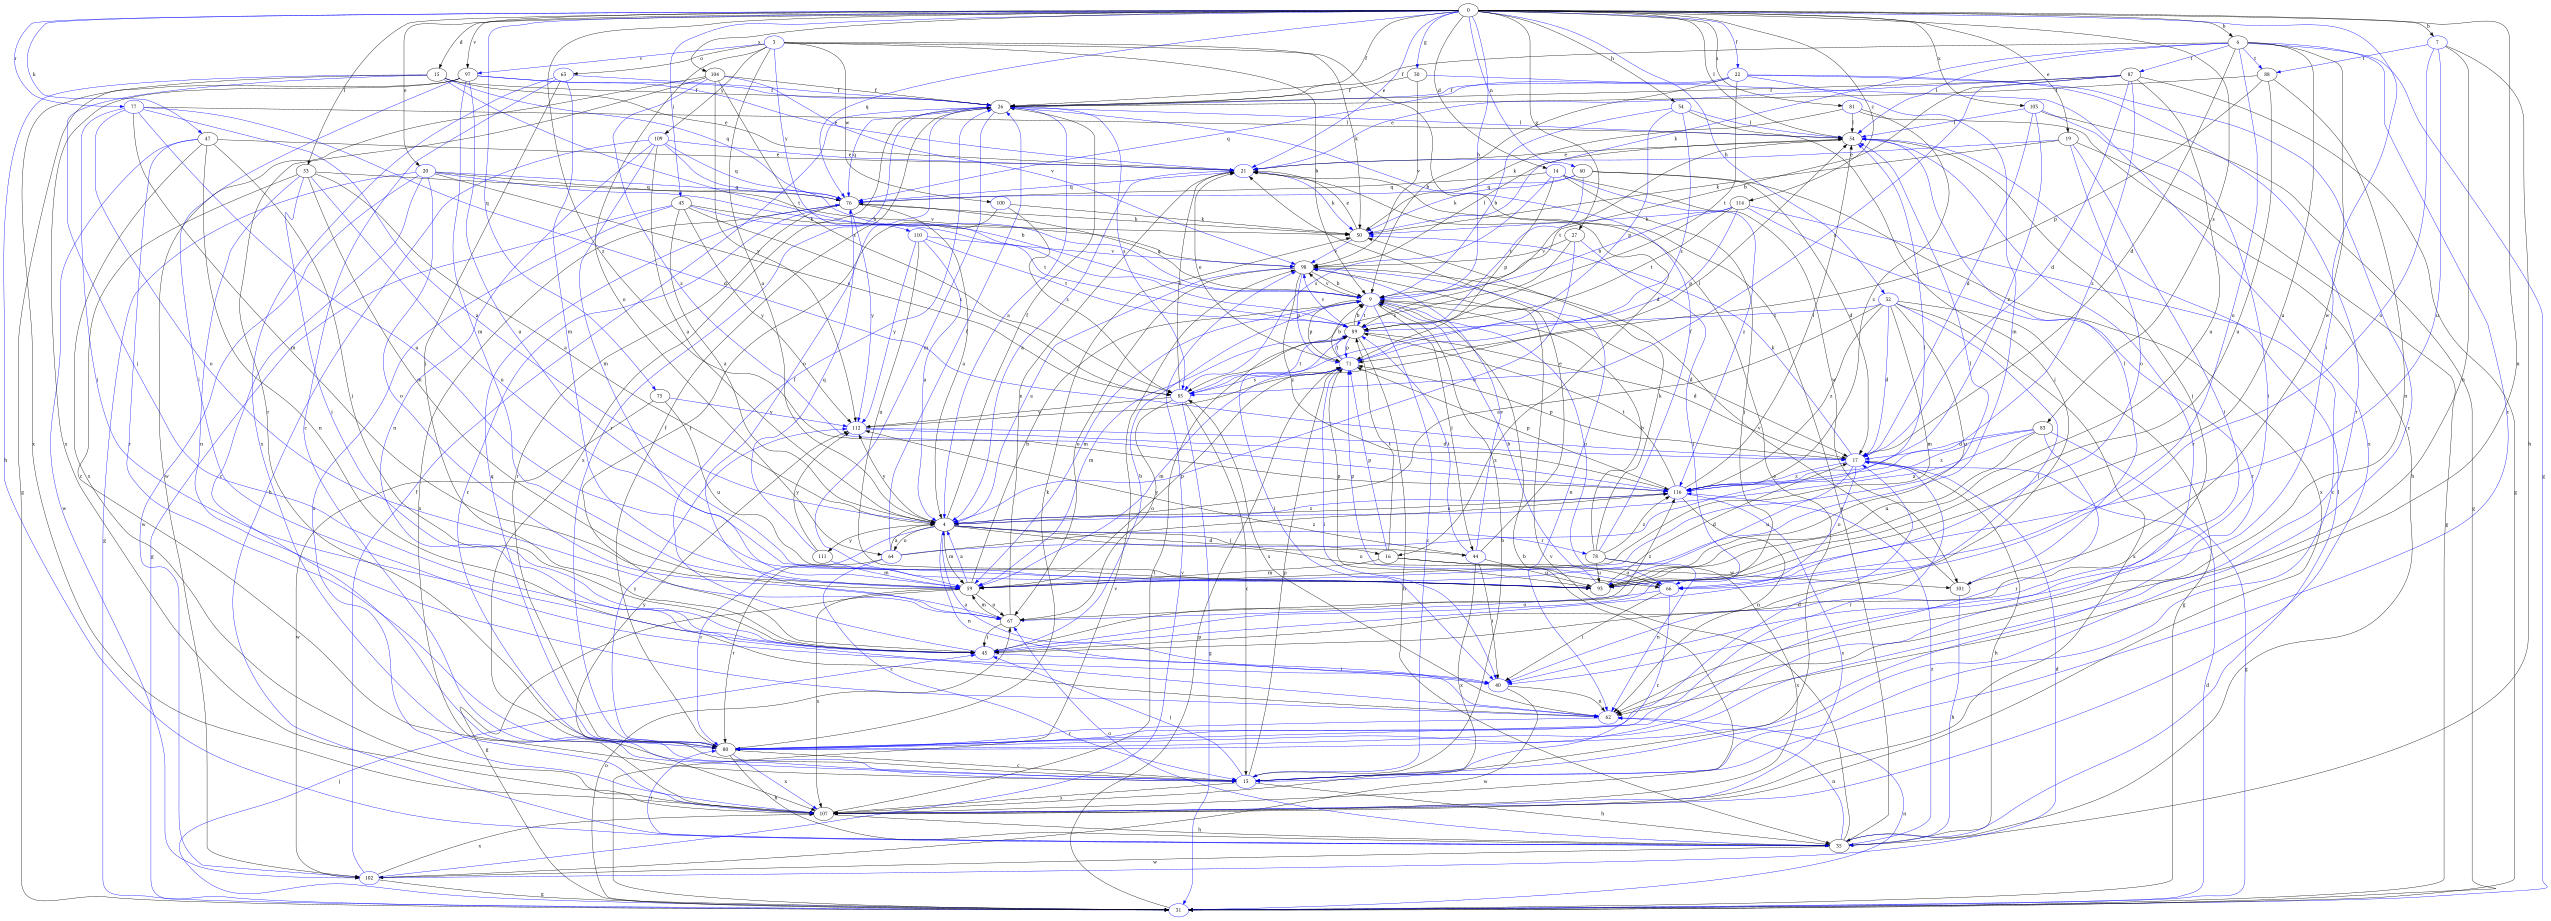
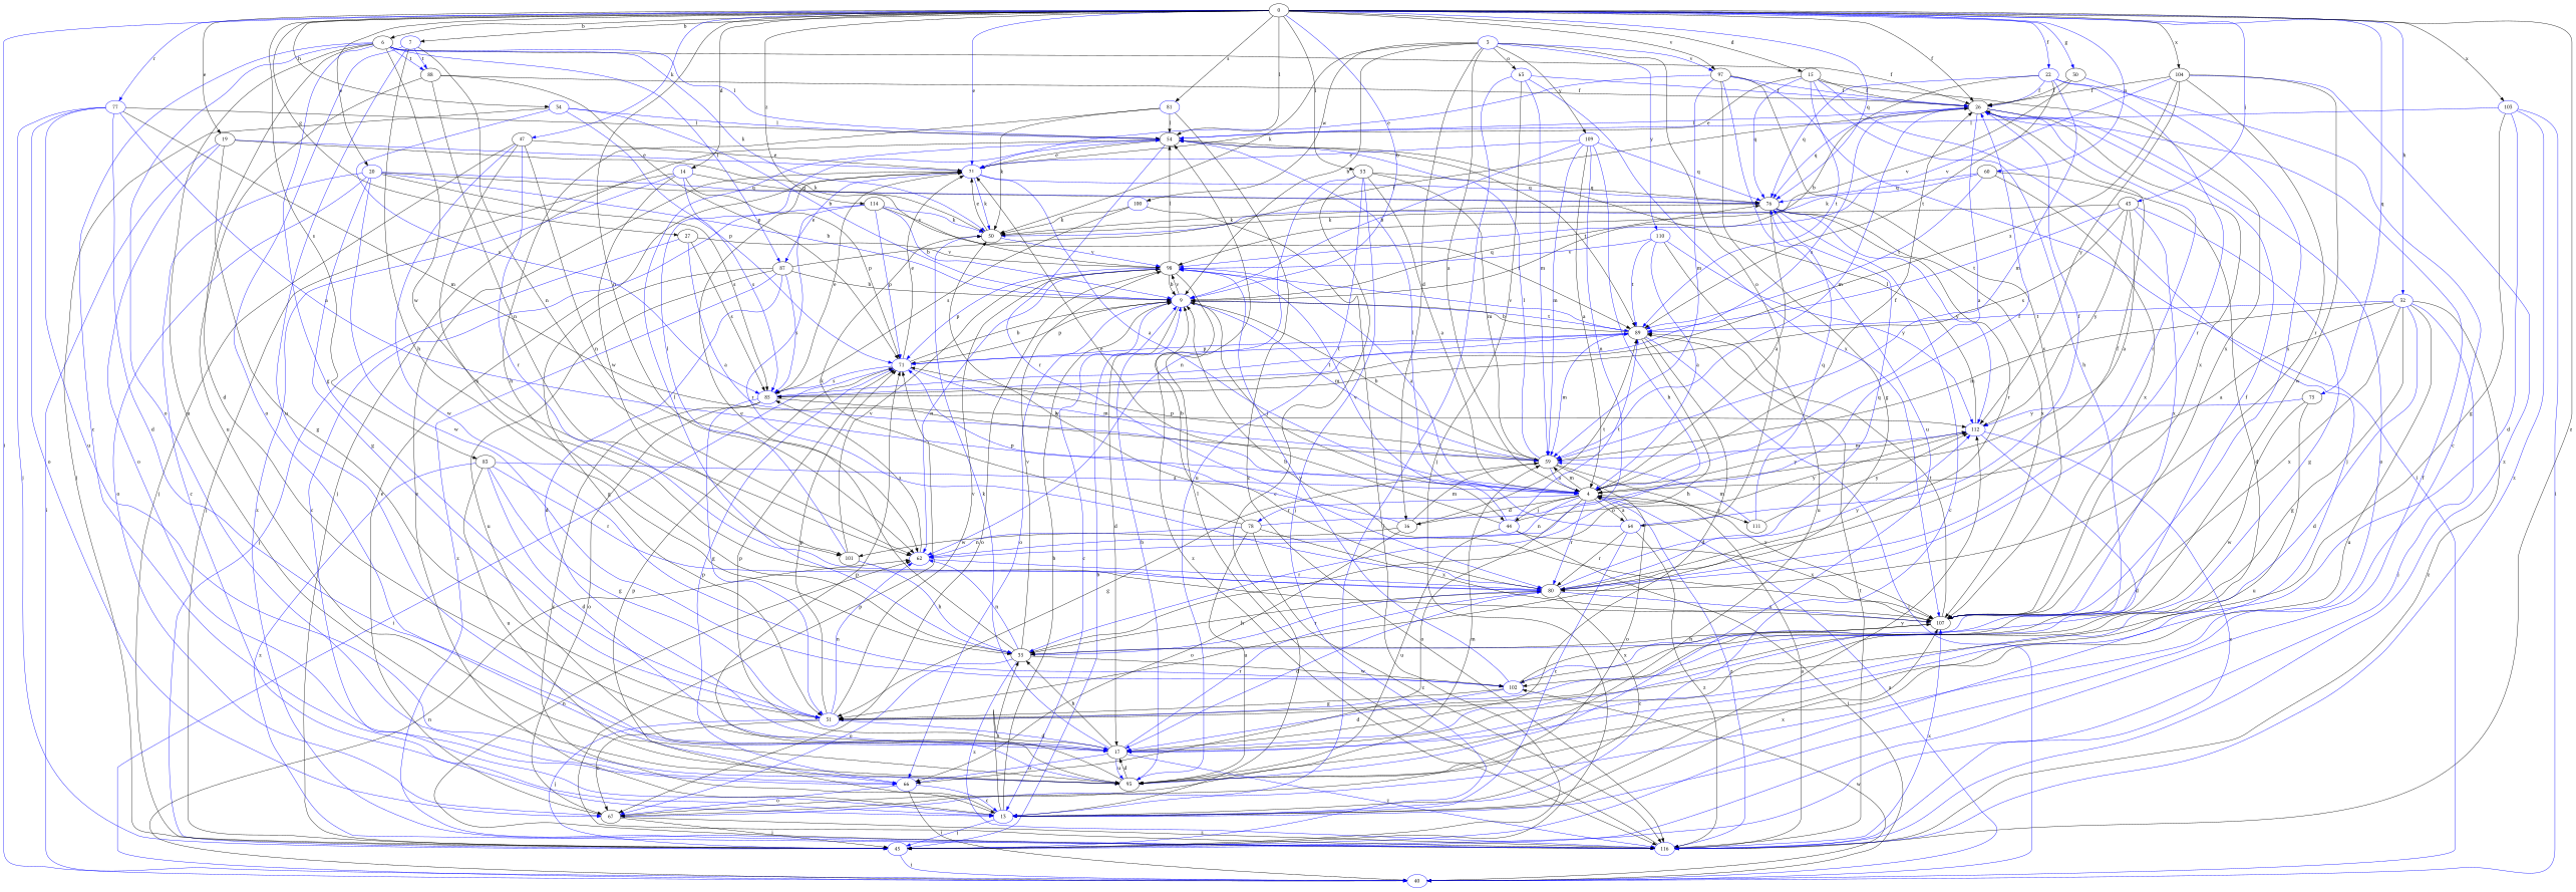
  strict digraph {
    fontname="PT Serif"
    node [color=black fontname="PT Serif"]
    edge [color=black fontname="PT Serif"]
    0
    6
    7 [color=blue]
    9 [color=blue]
    14 [color=blue]
    15
    19
    20 [color=blue]
    21 [color=blue]
    22 [color=blue]
    26
    27
    30
    32 [color=blue]
    34 [color=blue]
    40 [color=blue]
    43
    47
    53
    54
    60
    62 [color=blue]
    75
    76
    77 [color=blue]
    81 [color=blue]
    83
    97
    103 [color=blue]
    104
    114
    116 [color=blue]
    50
    66 [color=blue]
    13 [color=blue]
-   17 [color=blue]
+   17
    31 [color=blue]
    87
    88
    93
    101
    35
    44 [color=blue]
    59
    71 [color=blue]
    89
    98
    45 [color=blue]
    85 [color=blue]
    107
    67
    102 [color=blue]
    4
    80
    112 [color=blue]
    3 [color=blue]
    16
    63 [color=blue]
    64 [color=blue]
    100 [color=blue]
    109 [color=blue]
    110 [color=blue]
    78
    111
    0 -> 6 [label=b]
    0 -> 7 [label=b]
    0 -> 9 [color=blue label=b]
    0 -> 14 [label=d]
    0 -> 15 [label=d]
    0 -> 19 [label=e]
    0 -> 20 [label=e]
    0 -> 21 [color=blue label=e]
    0 -> 22 [color=blue label=f]
    0 -> 26 [label=f]
    0 -> 27 [label=g]
    0 -> 30 [color=blue label=g]
    0 -> 32 [color=blue label=h]
    0 -> 34 [label=h]
    0 -> 40 [color=blue label=i]
    0 -> 43 [color=blue label=j]
    0 -> 47 [color=blue label=k]
    0 -> 53 [label=l]
    0 -> 54 [label=l]
    0 -> 60 [color=blue label=n]
    0 -> 62 [label=n]
    0 -> 75 [color=blue label=q]
    0 -> 76 [color=blue label=q]
    0 -> 77 [color=blue label=r]
    0 -> 81 [label=s]
    0 -> 83 [label=s]
    0 -> 97 [label=v]
    0 -> 103 [label=x]
    0 -> 104 [label=x]
    0 -> 114 [label=z]
    0 -> 116 [label=z]
    6 -> 26 [label=f]
    6 -> 54 [color=blue label=l]
    6 -> 50 [color=blue label=k]
    6 -> 66 [color=blue label=o]
    6 -> 13 [color=blue label=c]
    6 -> 17 [label=d]
    6 -> 31 [color=blue label=g]
    6 -> 87 [color=blue label=t]
    6 -> 88 [color=blue label=t]
    6 -> 93 [label=u]
    6 -> 101 [label=w]
    7 -> 62 [label=n]
    7 -> 66 [color=blue label=o]
    7 -> 88 [color=blue label=t]
    7 -> 93 [color=blue label=u]
    7 -> 35 [label=h]
    9 -> 76 [label=q]
    9 -> 66 [color=blue label=o]
    9 -> 13 [color=blue label=c]
    9 -> 17 [label=d]
    9 -> 44 [label=j]
    9 -> 59 [color=blue label=m]
    9 -> 71 [label=p]
    9 -> 89 [color=blue label=t]
    9 -> 98 [label=v]
    14 -> 76 [label=q]
    14 -> 116 [color=blue label=z]
    14 -> 101 [label=w]
    14 -> 71 [label=p]
    14 -> 45 [label=j]
    14 -> 85 [color=blue label=s]
    15 -> 21 [label=e]
    15 -> 26 [label=f]
    15 -> 76 [color=blue label=q]
    15 -> 35 [color=blue label=h]
    15 -> 89 [color=blue label=t]
    15 -> 45 [color=blue label=j]
    15 -> 107 [label=x]
    19 -> 21 [color=blue label=e]
    19 -> 40 [color=blue label=i]
    19 -> 50 [label=k]
    19 -> 66 [color=blue label=o]
    19 -> 31 [label=g]
    20 -> 9 [color=blue label=b]
    20 -> 76 [color=blue label=q]
    20 -> 13 [color=blue label=c]
    20 -> 31 [color=blue label=g]
    20 -> 98 [label=v]
    20 -> 85 [label=s]
    20 -> 67 [color=blue label=o]
    20 -> 102 [color=blue label=w]
    21 -> 76 [color=blue label=q]
    21 -> 50 [color=blue label=k]
    21 -> 4 [color=blue label=a]
    22 -> 9 [label=b]
    22 -> 26 [color=blue label=f]
    22 -> 76 [color=blue label=q]
    22 -> 13 [color=blue label=c]
    22 -> 59 [color=blue label=m]
    22 -> 89 [label=t]
    22 -> 80 [color=blue label=r]
    26 -> 54 [color=blue label=l]
    26 -> 76 [color=blue label=q]
    26 -> 59 [color=blue label=m]
    26 -> 85 [color=blue label=s]
    26 -> 107 [label=x]
    26 -> 67 [color=blue label=o]
    26 -> 4 [color=blue label=a]
    26 -> 80 [color=blue label=r]
    27 -> 98 [label=v]
    27 -> 45 [color=blue label=j]
    27 -> 85 [label=s]
    27 -> 4 [color=blue label=a]
    30 -> 26 [label=f]
    30 -> 98 [label=v]
    30 -> 107 [color=blue label=x]
    32 -> 116 [label=z]
    32 -> 17 [color=blue label=d]
    32 -> 31 [label=g]
    32 -> 93 [label=u]
    32 -> 59 [label=m]
    32 -> 89 [color=blue label=t]
    32 -> 45 [color=blue label=j]
    32 -> 107 [label=x]
    32 -> 4 [label=a]
    34 -> 9 [color=blue label=b]
    34 -> 54 [color=blue label=l]
    34 -> 71 [color=blue label=p]
    34 -> 45 [label=j]
    34 -> 85 [color=blue label=s]
    40 -> 62 [label=n]
    40 -> 102 [label=w]
    40 -> 4 [color=blue label=a]
    43 -> 50 [label=k]
    43 -> 31 [color=blue label=g]
    43 -> 89 [color=blue label=t]
    43 -> 85 [label=s]
    43 -> 107 [color=blue label=x]
    43 -> 4 [label=a]
    43 -> 112 [label=y]
    47 -> 21 [label=e]
    47 -> 62 [label=n]
    47 -> 45 [label=j]
    47 -> 107 [label=x]
    47 -> 102 [color=blue label=w]
    47 -> 80 [color=blue label=r]
    53 -> 62 [color=blue label=n]
    53 -> 76 [label=q]
    53 -> 13 [label=c]
    53 -> 93 [color=blue label=u]
    53 -> 59 [label=m]
    53 -> 45 [color=blue label=j]
    53 -> 4 [label=a]
    54 -> 21 [label=e]
    54 -> 89 [label=t]
    54 -> 45 [label=j]
    54 -> 80 [color=blue label=r]
    60 -> 76 [color=blue label=q]
    60 -> 50 [color=blue label=k]
    60 -> 17 [label=d]
    60 -> 89 [color=blue label=t]
    60 -> 107 [label=x]
    62 -> 85 [label=s]
    62 -> 80 [color=blue label=r]
    75 -> 93 [label=u]
    75 -> 102 [label=w]
    75 -> 112 [color=blue label=y]
    76 -> 50 [label=k]
    76 -> 13 [color=blue label=c]
    76 -> 107 [label=x]
    76 -> 4 [label=a]
    76 -> 80 [label=r]
    76 -> 112 [color=blue label=y]
    77 -> 54 [label=l]
    77 -> 17 [color=blue label=d]
    77 -> 93 [color=blue label=u]
    77 -> 59 [label=m]
    77 -> 45 [color=blue label=j]
    77 -> 67 [color=blue label=o]
    77 -> 4 [color=blue label=a]
    81 -> 54 [label=l]
    81 -> 116 [label=z]
    81 -> 50 [label=k]
    81 -> 35 [label=h]
    83 -> 116 [color=blue label=z]
    83 -> 17 [color=blue label=d]
    83 -> 31 [color=blue label=g]
    83 -> 93 [label=u]
    83 -> 4 [color=blue label=a]
    83 -> 80 [color=blue label=r]
    97 -> 21 [color=blue label=e]
    97 -> 26 [color=blue label=f]
    97 -> 40 [color=blue label=i]
    97 -> 31 [label=g]
    97 -> 93 [color=blue label=u]
    97 -> 59 [color=blue label=m]
    97 -> 107 [label=x]
    103 -> 40 [color=blue label=i]
    103 -> 54 [color=blue label=l]
    103 -> 116 [color=blue label=z]
    103 -> 17 [color=blue label=d]
    103 -> 31 [label=g]
    104 -> 26 [label=f]
    104 -> 116 [color=blue label=z]
    104 -> 98 [color=blue label=v]
    104 -> 85 [label=s]
    104 -> 102 [label=w]
    104 -> 80 [label=r]
    104 -> 112 [label=y]
    114 -> 9 [color=blue label=b]
    114 -> 50 [color=blue label=k]
    114 -> 13 [color=blue label=c]
    114 -> 71 [color=blue label=p]
    114 -> 89 [label=t]
    114 -> 80 [color=blue label=r]
    116 -> 54 [label=l]
    116 -> 62 [label=n]
    116 -> 71 [label=p]
    116 -> 89 [label=t]
    116 -> 107 [color=blue label=x]
    116 -> 4 [label=a]
    50 -> 21 [label=e]
    50 -> 98 [color=blue label=v]
    66 -> 40 [label=i]
    66 -> 13 [color=blue label=c]
    66 -> 71 [color=blue label=p]
    66 -> 67 [color=blue label=o]
    13 -> 9 [label=b]
    13 -> 21 [label=e]
    13 -> 35 [label=h]
    13 -> 71 [label=p]
    13 -> 45 [color=blue label=j]
    13 -> 107 [label=x]
    13 -> 112 [label=y]
    17 -> 116 [color=blue label=z]
    17 -> 50 [color=blue label=k]
    17 -> 66 [color=blue label=o]
    17 -> 93 [color=blue label=u]
    17 -> 35 [label=h]
    17 -> 71 [label=p]
    17 -> 80 [color=blue label=r]
    31 -> 62 [color=blue label=n]
    31 -> 17 [color=blue label=d]
    31 -> 71 [label=p]
    31 -> 98 [label=v]
    31 -> 45 [color=blue label=j]
    31 -> 67 [label=o]
    87 -> 9 [label=b]
-   87 -> 21 [color=blue label=e]
+   21 -> 87 [color=blue label=e]
    87 -> 26 [label=f]
    87 -> 116 [color=blue label=z]
    87 -> 17 [color=blue label=d]
    87 -> 31 [label=g]
    87 -> 93 [label=u]
    87 -> 85 [color=blue label=s]
    88 -> 26 [label=f]
    88 -> 62 [label=n]
    88 -> 93 [label=u]
    88 -> 71 [label=p]
    93 -> 9 [color=blue label=b]
    93 -> 17 [label=d]
    93 -> 71 [label=p]
    101 -> 54 [color=blue label=l]
    101 -> 35 [color=blue label=h]
    101 -> 98 [label=v]
    35 -> 21 [label=e]
    35 -> 54 [color=blue label=l]
    35 -> 62 [color=blue label=n]
    35 -> 116 [color=blue label=z]
    35 -> 98 [label=v]
    35 -> 67 [color=blue label=o]
    35 -> 102 [label=w]
    35 -> 80 [color=blue label=r]
    44 -> 21 [label=e]
    44 -> 40 [label=i]
    44 -> 93 [label=u]
    44 -> 89 [color=blue label=t]
    44 -> 98 [color=blue label=v]
    44 -> 107 [label=x]
    44 -> 112 [label=y]
    59 -> 9 [label=b]
    59 -> 54 [color=blue label=l]
    59 -> 31 [label=g]
    59 -> 71 [label=p]
    59 -> 107 [label=x]
    59 -> 67 [label=o]
    59 -> 4 [color=blue label=a]
    71 -> 9 [label=b]
    71 -> 21 [label=e]
    71 -> 40 [color=blue label=i]
    71 -> 59 [color=blue label=m]
    71 -> 89 [color=blue label=t]
    71 -> 85 [color=blue label=s]
    89 -> 9 [label=b]
    89 -> 40 [color=blue label=i]
    89 -> 17 [label=d]
    89 -> 35 [label=h]
    89 -> 59 [color=blue label=m]
    89 -> 71 [color=blue label=p]
    89 -> 98 [color=blue label=v]
    98 -> 9 [label=b]
    98 -> 54 [label=l]
    98 -> 62 [color=blue label=n]
    98 -> 116 [label=z]
    98 -> 71 [color=blue label=p]
    98 -> 67 [label=o]
    98 -> 4 [color=blue label=a]
    45 -> 9 [color=blue label=b]
    45 -> 26 [color=blue label=f]
    45 -> 40 [color=blue label=i]
    85 -> 21 [label=e]
    85 -> 13 [label=c]
    85 -> 31 [color=blue label=g]
    85 -> 89 [color=blue label=t]
    85 -> 67 [label=o]
    85 -> 112 [label=y]
    107 -> 9 [label=b]
    107 -> 35 [label=h]
    107 -> 89 [label=t]
    67 -> 21 [label=e]
    67 -> 116 [label=z]
    67 -> 59 [label=m]
    67 -> 45 [label=j]
    102 -> 26 [color=blue label=f]
    102 -> 17 [color=blue label=d]
    102 -> 31 [label=g]
    102 -> 98 [color=blue label=v]
    102 -> 107 [label=x]
    4 -> 26 [label=f]
    4 -> 62 [color=blue label=n]
    4 -> 116 [color=blue label=z]
    4 -> 66 [label=o]
    4 -> 44 [label=j]
    4 -> 59 [label=m]
    4 -> 80 [color=blue label=r]
    4 -> 112 [label=y]
    4 -> 16 [label=d]
    4 -> 64 [label=o]
    4 -> 78 [color=blue label=r]
    4 -> 111 [label=y]
    80 -> 26 [label=f]
    80 -> 76 [color=blue label=q]
    80 -> 50 [label=k]
    80 -> 13 [label=c]
    80 -> 17 [color=blue label=d]
    80 -> 35 [label=h]
    80 -> 107 [color=blue label=x]
    80 -> 112 [color=blue label=y]
    112 -> 54 [label=l]
    112 -> 116 [color=blue label=z]
    112 -> 17 [color=blue label=d]
+   112 -> 59 [color=blue label=m]
    3 -> 9 [label=b]
    3 -> 97 [color=blue label=v]
    3 -> 50 [label=k]
    3 -> 4 [label=a]
    3 -> 16 [label=d]
    3 -> 63 [label=o]
    3 -> 64 [label=o]
    3 -> 100 [label=w]
    3 -> 109 [label=y]
    3 -> 110 [color=blue label=y]
    16 -> 66 [label=o]
    16 -> 101 [label=w]
    16 -> 59 [label=m]
    16 -> 71 [color=blue label=p]
    16 -> 89 [label=t]
    63 -> 26 [color=blue label=f]
    63 -> 13 [color=blue label=c]
    63 -> 59 [color=blue label=m]
    63 -> 45 [label=j]
    63 -> 107 [color=blue label=x]
    64 -> 26 [color=blue label=f]
    64 -> 54 [color=blue label=l]
    64 -> 116 [label=z]
    64 -> 13 [color=blue label=c]
    64 -> 4 [label=a]
    64 -> 80 [label=r]
    100 -> 50 [label=k]
    100 -> 45 [label=j]
    100 -> 85 [label=s]
    109 -> 9 [color=blue label=b]
    109 -> 21 [color=blue label=e]
    109 -> 62 [color=blue label=n]
    109 -> 76 [color=blue label=q]
    109 -> 35 [color=blue label=h]
    109 -> 59 [color=blue label=m]
    109 -> 4 [label=a]
    110 -> 93 [label=u]
    110 -> 89 [color=blue label=t]
    110 -> 98 [color=blue label=v]
    110 -> 4 [color=blue label=a]
    110 -> 112 [color=blue label=y]
    78 -> 9 [label=b]
    78 -> 26 [color=blue label=f]
    78 -> 62 [color=blue label=n]
    78 -> 116 [label=z]
    78 -> 50 [label=k]
    78 -> 93 [label=u]
    78 -> 107 [label=x]
    111 -> 76 [color=blue label=q]
    111 -> 59 [color=blue label=m]
    111 -> 112 [label=y]
  }
